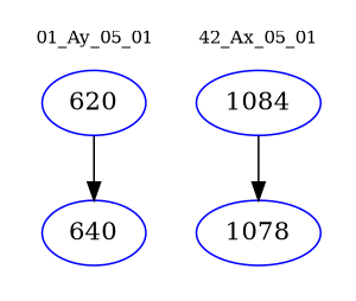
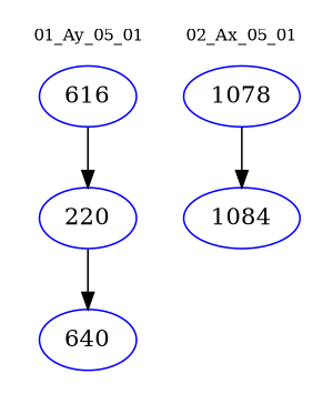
  digraph {
    node [color=blue]
    edge [color=black]
-   n2 [label=620]
+   n1 [label=616]
+   n2 [label=220]
    n3 [label=640]
    n4 [label=1078]
    n5 [label=1084]
    subgraph cluster_1 {
      color=white
      fontsize=10
      label="01_Ay_05_01"
+     n1
      n2
      n3
    }
    subgraph cluster_2 {
      color=white
      fontsize=10
-     label="42_Ax_05_01"
+     label="02_Ax_05_01"
      n4
      n5
    }
+   n1 -> n2
    n2 -> n3
-   n5 -> n4
+   n4 -> n5
  }
